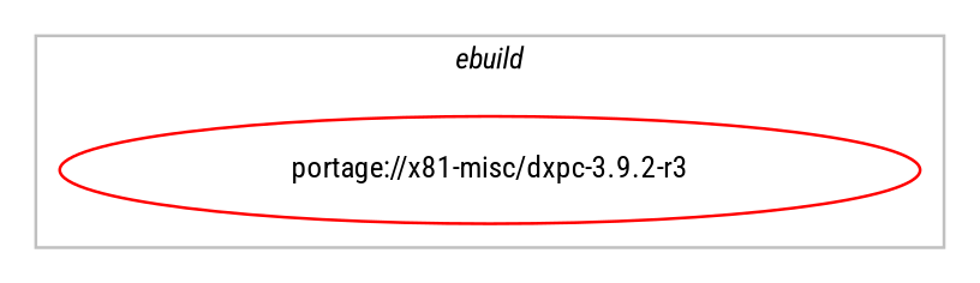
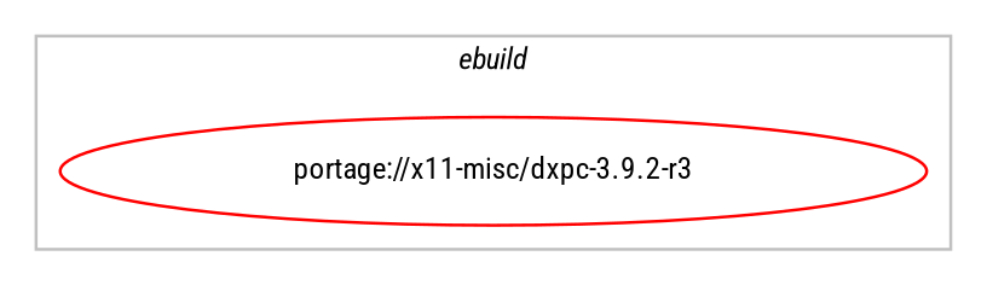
  digraph {
    compound=true
    concentrate=true
    fontname="Roboto Condensed"
    fontsize=10
    newrank=true
    rankdir=LR
    ranksep=1.5
-   n1 [color=red fontname="Roboto Condensed" fontsize=10 label="portage://x81-misc/dxpc-3.9.2-r3" width=4]
+   n1 [color=red fontname="Roboto Condensed" fontsize=10 label="portage://x11-misc/dxpc-3.9.2-r3" width=4]
    subgraph cluster_1 {
      color=gray
      label=<<i>ebuild</i>>
      n1
    }
    subgraph cluster_2 {
      color=gray
      label=<<i>dependencies</i>>
      subgraph cluster_3 {
        color=gray
        fillcolor="#eeeeee"
        label=<<i>compile</i>>
        style=filled
      }
      subgraph cluster_4 {
        color=gray
        fillcolor="#eeeeee"
        label=<<i>compile and run</i>>
        style=filled
      }
      subgraph cluster_5 {
        color=gray
        fillcolor="#eeeeee"
        label=<<i>run</i>>
        style=filled
      }
    }
    subgraph cluster_6 {
      color=gray
      label=<<i>candidates</i>>
      rank=same
    }
  }
